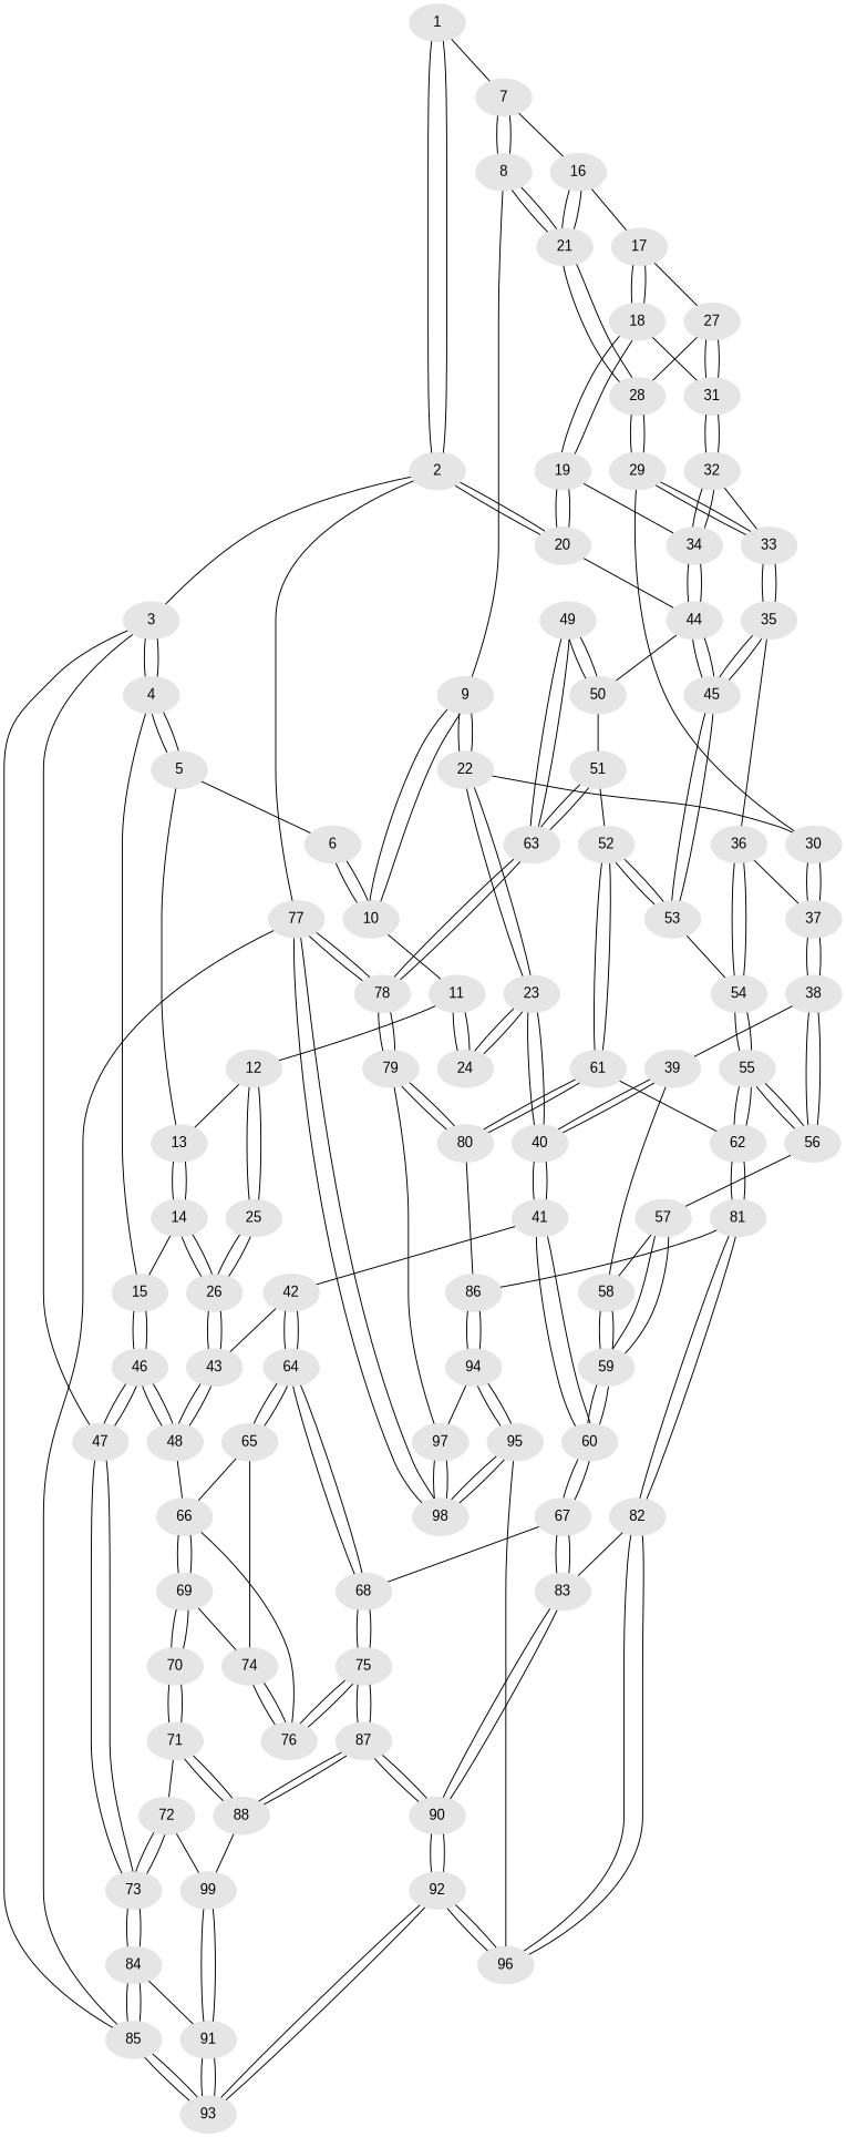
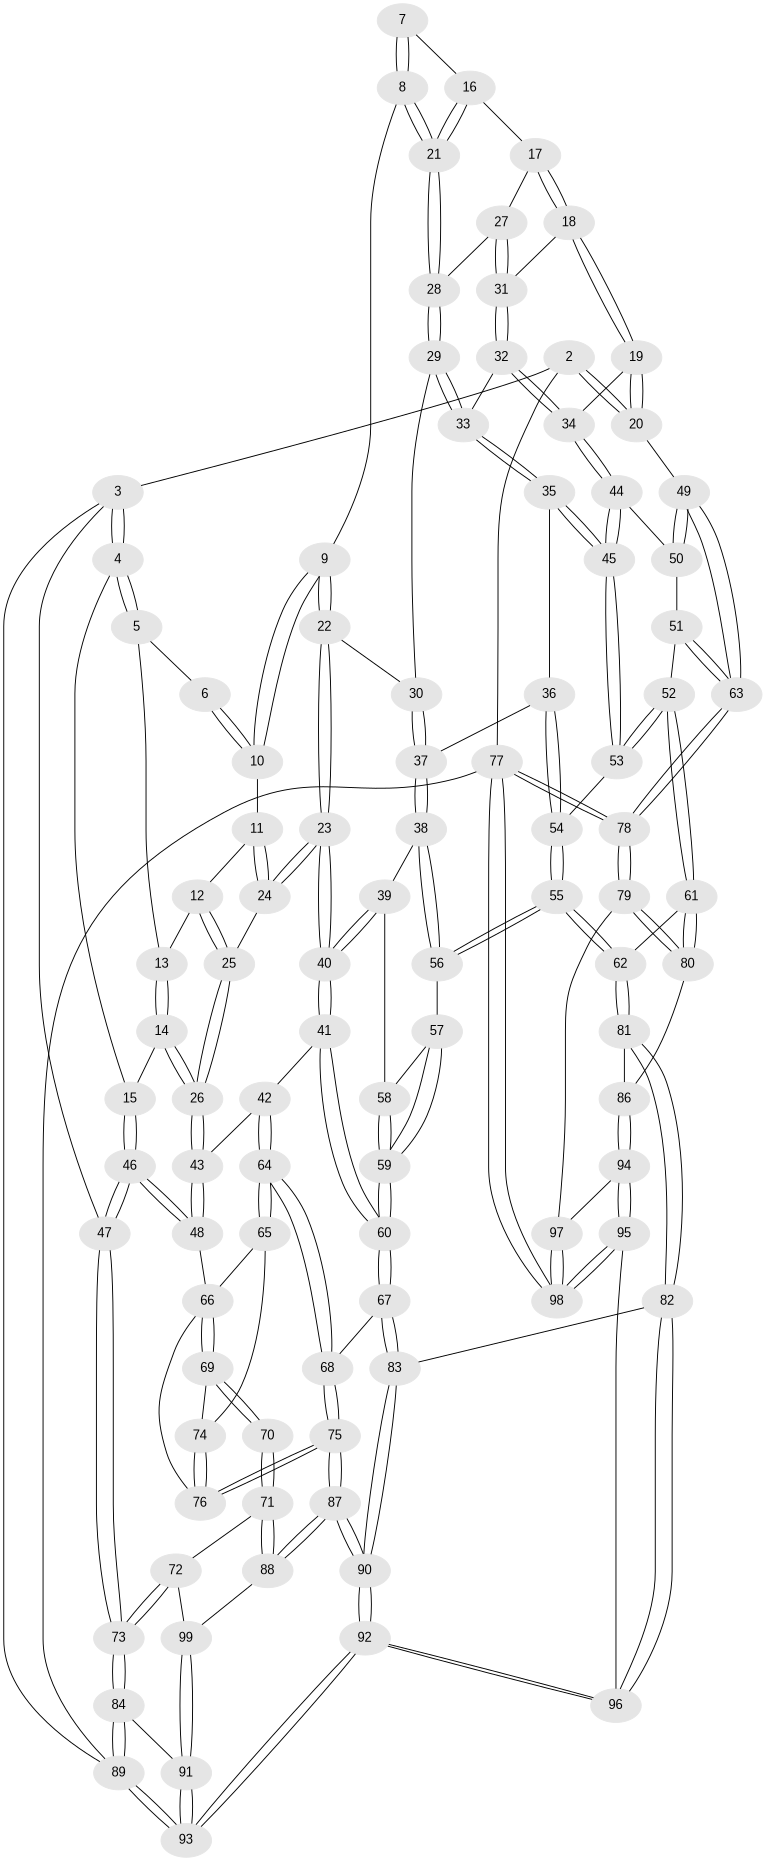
  graph {
    fontname="Liberation Sans"
    node [color=gray90 fontname="Liberation Sans" style=filled]
    edge [fontname="Liberation Sans"]
-   1
    2
    7
    3
    20
    77
    8
    16
    4
    47
-   85
+   85 [label=89]
    49
    78
    98
    5
    15
    73
    93
    6
    13
    46
    10
    14
    11
    9
    21
    17
    22
    28
    23
    30
    12
    24
    25
    26
    43
    48
    18
    27
    19
    31
    34
    32
    44
    50
    63
    29
    40
    37
    41
    33
    35
    38
    36
    45
    54
    53
    55
    39
    56
    58
    57
    59
    42
    60
    64
    67
    65
    68
    66
    51
    84
    69
    76
    52
    61
    62
    80
    81
    83
    86
    82
    79
    74
    75
    70
    90
    87
    71
    72
    88
    n92 [label=99]
    91
    97
    94
    96
    92
    95
-   1 -- 2
-   1 -- 2
-   1 -- 7
    2 -- 3
    2 -- 20
    2 -- 20
    2 -- 77
    7 -- 8
    7 -- 8
    7 -- 16
    3 -- 4
    3 -- 4
    3 -- 47
    3 -- 85
-   20 -- 44
+   20 -- 49
    77 -- 85
    77 -- 78
    77 -- 78
    77 -- 98
    77 -- 98
    8 -- 9
    8 -- 21
    8 -- 21
    16 -- 21
    16 -- 21
    16 -- 17
    4 -- 5
    4 -- 5
    4 -- 15
    47 -- 73
    47 -- 73
    85 -- 93
    85 -- 93
    49 -- 50
    49 -- 50
    49 -- 63
    49 -- 63
    78 -- 79
    78 -- 79
    5 -- 6
    5 -- 13
    15 -- 46
    15 -- 46
    73 -- 84
    73 -- 84
    6 -- 10
    6 -- 10
    13 -- 14
    13 -- 14
    46 -- 47
    46 -- 47
    46 -- 48
    46 -- 48
    10 -- 11
    14 -- 15
    14 -- 26
    14 -- 26
    11 -- 12
    11 -- 24
    11 -- 24
    9 -- 10
    9 -- 10
    9 -- 22
    9 -- 22
    21 -- 28
    21 -- 28
    17 -- 18
    17 -- 18
    17 -- 27
    22 -- 23
    22 -- 23
    22 -- 30
    28 -- 29
    28 -- 29
    23 -- 24
    23 -- 24
    23 -- 40
    23 -- 40
    30 -- 37
    30 -- 37
    12 -- 13
    12 -- 25
    12 -- 25
+   24 -- 25
    25 -- 26
    25 -- 26
    26 -- 43
    26 -- 43
    43 -- 48
    43 -- 48
    48 -- 66
    18 -- 19
    18 -- 19
    18 -- 31
    27 -- 28
    27 -- 31
    27 -- 31
    19 -- 20
    19 -- 20
    19 -- 34
    31 -- 32
    31 -- 32
    34 -- 44
    34 -- 44
    32 -- 34
    32 -- 34
    32 -- 33
    44 -- 50
    44 -- 45
    44 -- 45
    50 -- 51
    63 -- 78
    63 -- 78
    29 -- 30
    29 -- 33
    29 -- 33
    40 -- 41
    40 -- 41
    37 -- 38
    37 -- 38
    41 -- 42
    41 -- 60
    41 -- 60
    33 -- 35
    33 -- 35
    35 -- 36
    35 -- 45
    35 -- 45
    38 -- 39
    38 -- 56
    38 -- 56
    36 -- 37
    36 -- 54
    36 -- 54
    45 -- 53
    45 -- 53
    54 -- 55
    54 -- 55
    53 -- 54
    55 -- 56
    55 -- 56
    55 -- 62
    55 -- 62
    39 -- 40
    39 -- 40
    39 -- 58
    56 -- 57
    58 -- 59
    58 -- 59
    57 -- 58
    57 -- 59
    57 -- 59
    59 -- 60
    59 -- 60
    42 -- 43
    42 -- 64
    42 -- 64
    60 -- 67
    60 -- 67
    64 -- 65
    64 -- 65
    64 -- 68
    64 -- 68
    67 -- 68
    67 -- 83
    67 -- 83
    65 -- 66
    65 -- 74
    68 -- 75
    68 -- 75
    66 -- 69
    66 -- 69
    66 -- 76
    51 -- 63
    51 -- 63
    51 -- 52
    84 -- 85
    84 -- 85
    84 -- 91
    69 -- 74
    69 -- 70
    69 -- 70
    52 -- 53
    52 -- 53
    52 -- 61
    52 -- 61
    61 -- 62
    61 -- 80
    61 -- 80
    62 -- 81
    62 -- 81
    80 -- 86
    81 -- 86
    81 -- 82
    81 -- 82
    83 -- 90
    83 -- 90
    86 -- 94
    86 -- 94
    82 -- 83
    82 -- 96
    82 -- 96
    79 -- 80
    79 -- 80
    79 -- 97
    74 -- 76
    74 -- 76
    75 -- 76
    75 -- 76
    75 -- 87
    75 -- 87
    70 -- 71
    70 -- 71
    90 -- 92
    90 -- 92
    87 -- 90
    87 -- 90
    87 -- 88
    87 -- 88
    71 -- 72
    71 -- 88
    71 -- 88
    72 -- 73
    72 -- 73
    72 -- n92
    88 -- n92
    n92 -- 91
    n92 -- 91
    91 -- 93
    91 -- 93
    97 -- 98
    97 -- 98
    94 -- 97
    94 -- 95
    94 -- 95
    92 -- 93
    92 -- 93
    92 -- 96
    92 -- 96
    95 -- 98
    95 -- 98
    95 -- 96
  }
